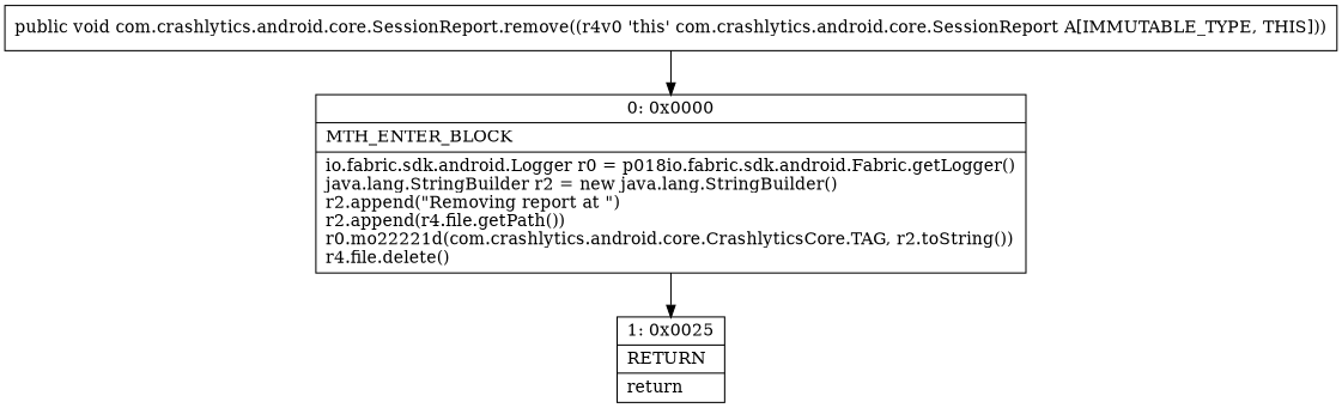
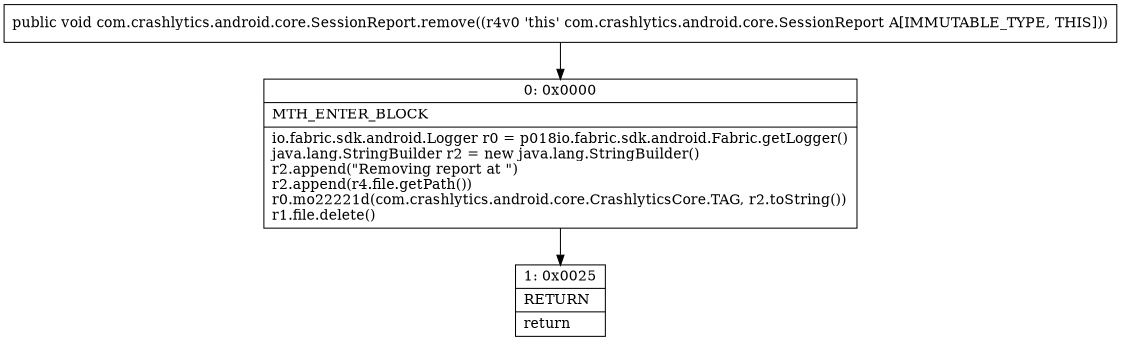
  digraph {
    node [shape=record]
-   n1 [label="{0\:\ 0x0000|MTH_ENTER_BLOCK\l|io.fabric.sdk.android.Logger r0 = p018io.fabric.sdk.android.Fabric.getLogger()\ljava.lang.StringBuilder r2 = new java.lang.StringBuilder()\lr2.append(\"Removing report at \")\lr2.append(r4.file.getPath())\lr0.mo22221d(com.crashlytics.android.core.CrashlyticsCore.TAG, r2.toString())\lr4.file.delete()\l}"]
+   n1 [label="{0\:\ 0x0000|MTH_ENTER_BLOCK\l|io.fabric.sdk.android.Logger r0 = p018io.fabric.sdk.android.Fabric.getLogger()\ljava.lang.StringBuilder r2 = new java.lang.StringBuilder()\lr2.append(\"Removing report at \")\lr2.append(r4.file.getPath())\lr0.mo22221d(com.crashlytics.android.core.CrashlyticsCore.TAG, r2.toString())\lr1.file.delete()\l}"]
    n2 [label="{1\:\ 0x0025|RETURN\l|return\l}"]
    n3 [label="{public void com.crashlytics.android.core.SessionReport.remove((r4v0 'this' com.crashlytics.android.core.SessionReport A[IMMUTABLE_TYPE, THIS])) }"]
    n1 -> n2
    n3 -> n1
  }
